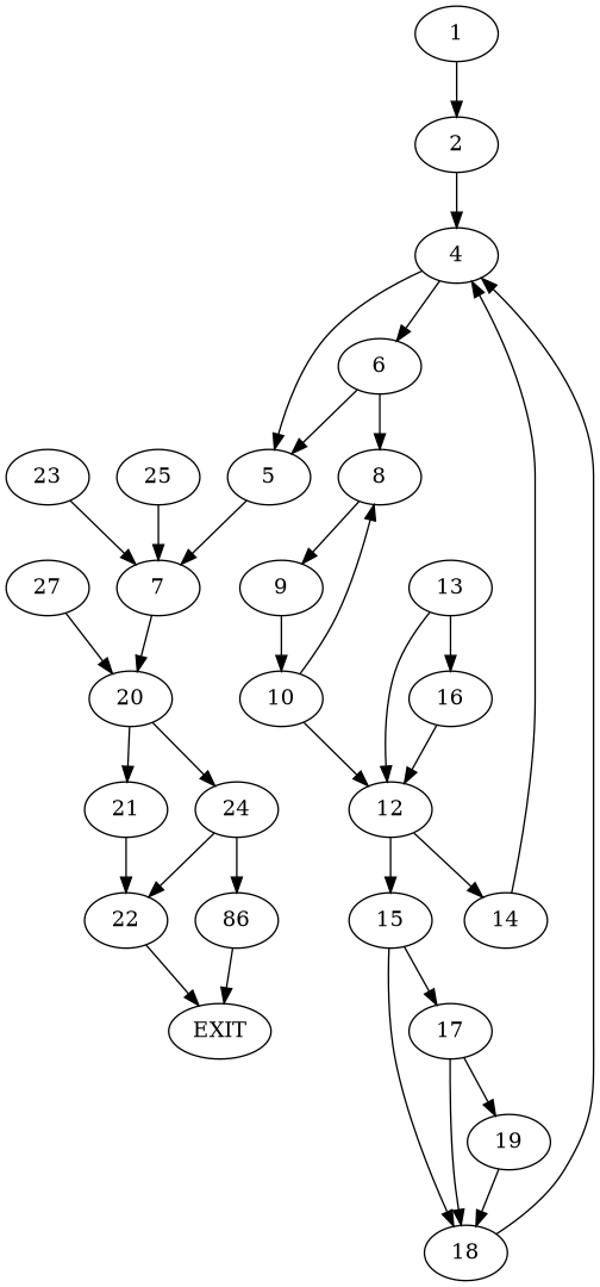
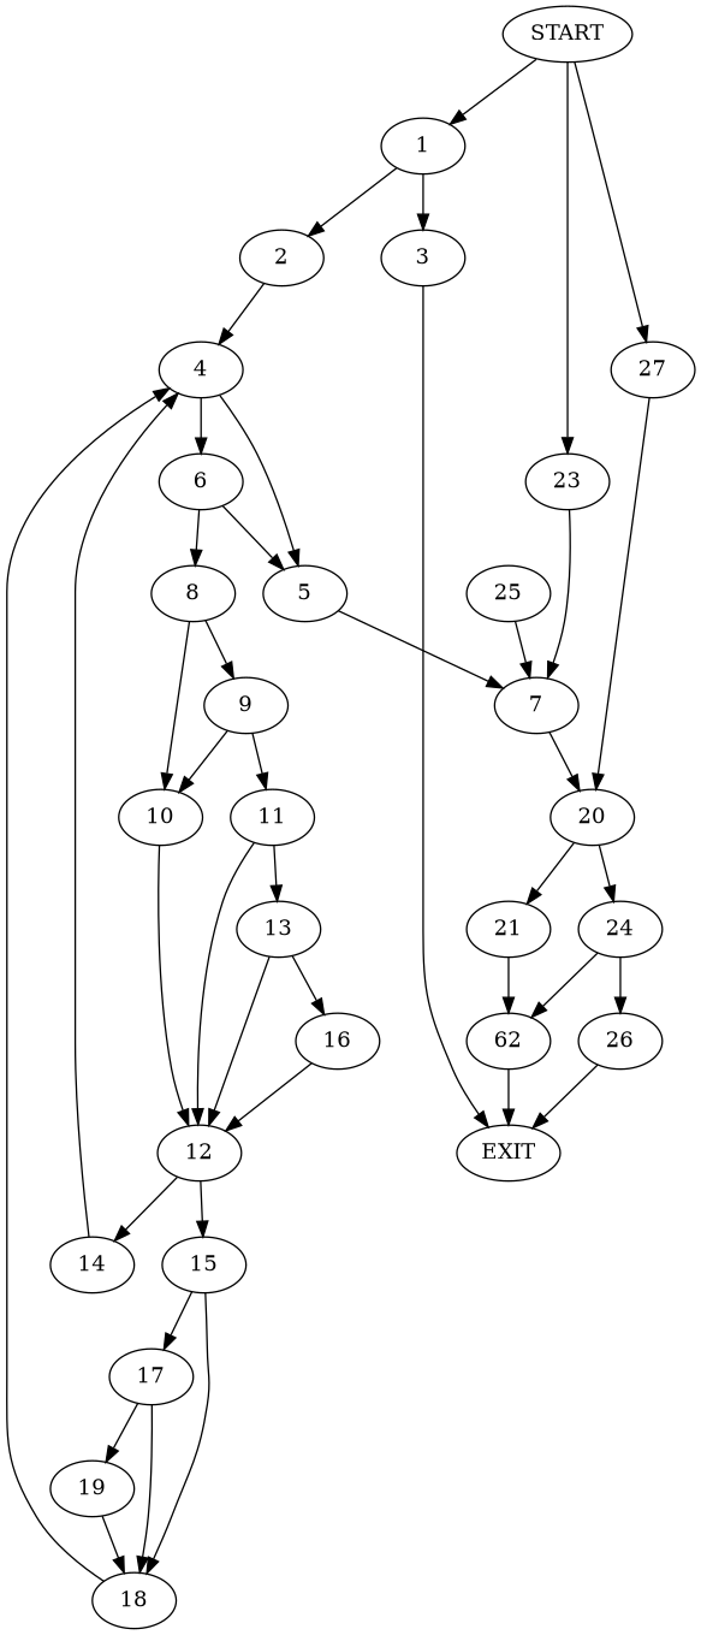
  digraph {
+   n1 [label=START]
    1
    23
    27
    2
+   3
    7
    25
    20
    n10 [label=EXIT]
    4
    5
    6
    8
    9
    10
    21
    24
+   11
    12
    13
    14
    15
    16
    17
    18
    19
-   22
-   26 [label=86]
+   22 [label=62]
+   26
+   n1 -> 1
+   n1 -> 23
+   n1 -> 27
    1 -> 2
+   1 -> 3
    23 -> 7
    27 -> 20
    2 -> 4
+   3 -> n10
    7 -> 20
    25 -> 7
    20 -> 21
    20 -> 24
    4 -> 5
    4 -> 6
    5 -> 7
    6 -> 5
    6 -> 8
    8 -> 9
-   10 -> 8
+   8 -> 10
    9 -> 10
+   9 -> 11
    10 -> 12
    21 -> 22
    24 -> 22
    24 -> 26
+   11 -> 12
+   11 -> 13
    12 -> 14
    12 -> 15
    13 -> 12
    13 -> 16
    14 -> 4
    15 -> 17
    15 -> 18
    16 -> 12
    17 -> 18
    17 -> 19
    18 -> 4
    19 -> 18
    22 -> n10
    26 -> n10
  }
